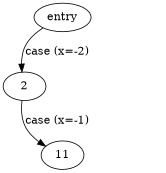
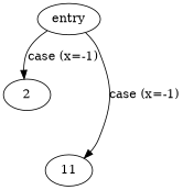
  digraph {
    n1 [label=entry]
    n2 [label=2]
    11
-   n1 -> n2 [label="case (x=-2)"]
-   n2 -> 11 [label="case (x=-1)"]
+   n1 -> n2 [label="case (x=-1)"]
+   n1 -> 11 [label="case (x=-1)"]
  }
